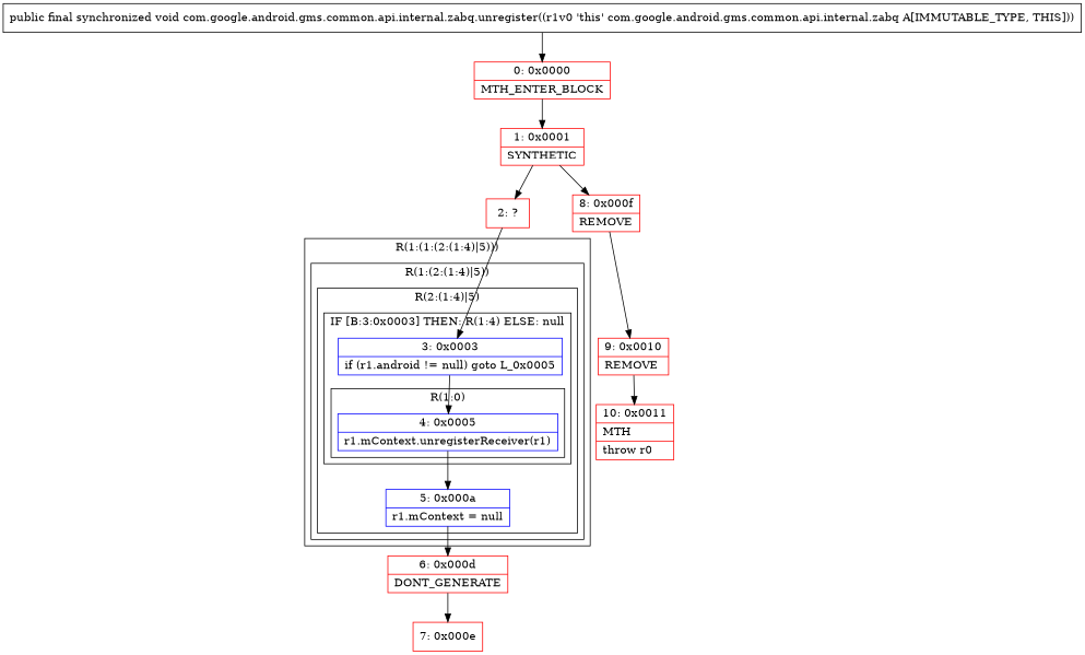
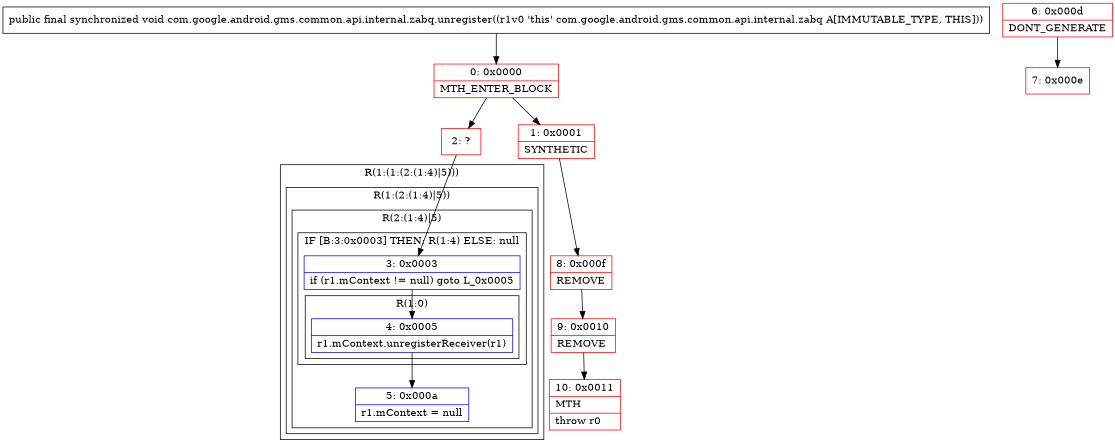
  digraph {
    node [color=red shape=record]
    n1 [color=blue label="{4\:\ 0x0005|r1.mContext.unregisterReceiver(r1)\l}"]
-   n2 [color=blue label="{3\:\ 0x0003|if (r1.android != null) goto L_0x0005\l}"]
+   n2 [color=blue label="{3\:\ 0x0003|if (r1.mContext != null) goto L_0x0005\l}"]
    n3 [color=blue label="{5\:\ 0x000a|r1.mContext = null\l}"]
    n4 [label="{6\:\ 0x000d|DONT_GENERATE\l}"]
    n5 [label="{7\:\ 0x000e}"]
    n6 [label="{0\:\ 0x0000|MTH_ENTER_BLOCK\l}"]
    n7 [label="{1\:\ 0x0001|SYNTHETIC\l}"]
    n8 [label="{2\:\ ?}"]
    n9 [label="{8\:\ 0x000f|REMOVE\l}"]
    n10 [label="{9\:\ 0x0010|REMOVE\l}"]
    n11 [label="{10\:\ 0x0011|MTH\l|throw r0\l}"]
    n12 [label="{public final synchronized void com.google.android.gms.common.api.internal.zabq.unregister((r1v0 'this' com.google.android.gms.common.api.internal.zabq A[IMMUTABLE_TYPE, THIS])) }" color=""]
    subgraph cluster_1 {
      label="R(1:(1:(2:(1:4)|5)))"
      subgraph cluster_2 {
        label="R(1:(2:(1:4)|5))"
        subgraph cluster_3 {
          label="R(2:(1:4)|5)"
          n3
          subgraph cluster_4 {
            label="IF [B:3:0x0003] THEN: R(1:4) ELSE: null"
            n2
            subgraph cluster_5 {
              label="R(1:0)"
              n1
            }
          }
        }
      }
    }
    n1 -> n3
    n2 -> n1
-   n3 -> n4
    n4 -> n5
    n6 -> n7
-   n7 -> n8
+   n6 -> n8
    n7 -> n9
    n8 -> n2
    n9 -> n10
    n10 -> n11
    n12 -> n6
  }
